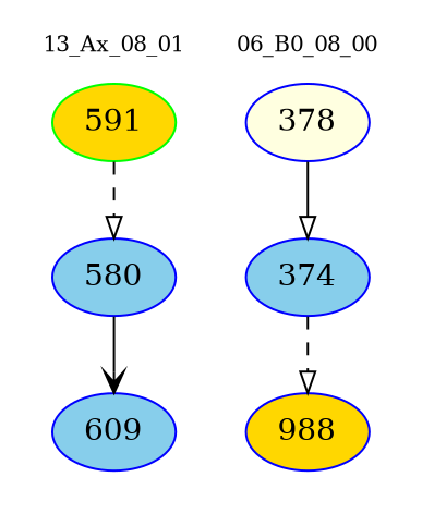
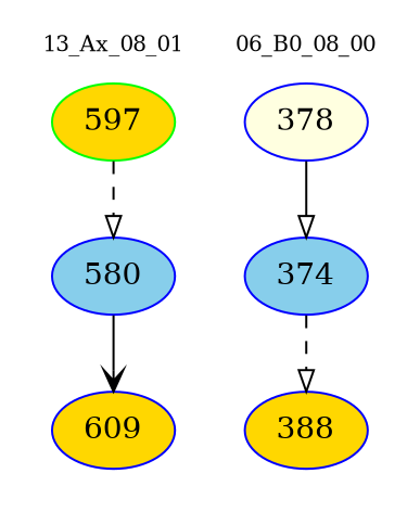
  digraph {
    node [color=blue fillcolor=gold style=filled]
    edge [arrowhead=onormal color=black style=dashed]
-   n1 [color=green label=591]
+   n1 [color=green label=597]
    n2 [fillcolor=skyblue label=580]
-   n3 [fillcolor=skyblue label=609]
+   n3 [label=609]
    n4 [fillcolor=lightyellow label=378]
    n5 [fillcolor=skyblue label=374]
-   n6 [label=988]
+   n6 [label=388]
    subgraph cluster_1 {
      color=white
      fontsize=10
      label="13_Ax_08_01"
      n1
      n2
      n3
    }
    subgraph cluster_2 {
      color=white
      fontsize=10
      label="06_B0_08_00"
      n4
      n5
      n6
    }
    n1 -> n2
    n2 -> n3 [arrowhead=vee style=solid]
    n4 -> n5 [style=solid]
    n5 -> n6
  }
